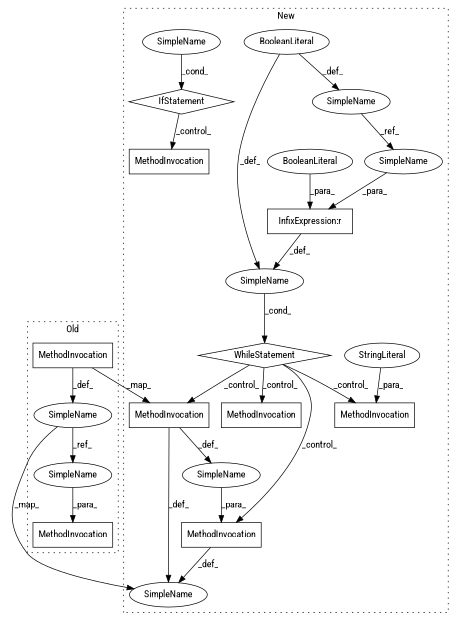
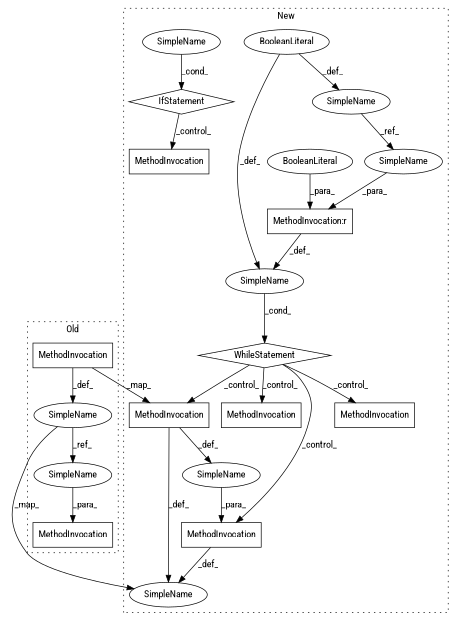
  digraph {
    fontname="Roboto Condensed"
    node [a=42 fontname="Roboto Condensed" l=7 shape=ellipse]
    edge [fontname="Roboto Condensed"]
    n1 [a=32 l="6,1" label=MethodInvocation s="224,251" shape=box]
    n2 [a=32 l="4,1" label=MethodInvocation s="295,306" shape=box]
    n3 [label=SimpleName s=299]
    n4 [label=SimpleName s=216]
    n5 [a=9 l=4 label=BooleanLiteral s=199]
    n6 [a=9 l=4 label=BooleanLiteral s=176]
    n7 [a=25 l="4,2" label=IfStatement s="708,720" shape=diamond]
    n8 [a=32 l="6,1" label=MethodInvocation s="325,352" shape=box]
    n9 [a=32 label=MethodInvocation s=810 shape=box]
    n10 [a=32 label=MethodInvocation s=479 shape=box]
    n11 [a=32 l="6,1" label=MethodInvocation s="420,470" shape=box]
    n12 [a=32 l="4,1" label=MethodInvocation s="321,353" shape=box]
    n13 [label=SimpleName s=313]
    n14 [label=SimpleName l=""]
    n15 [label=SimpleName l=""]
    n16 [l=1 label=SimpleName s=174]
    n17 [label=SimpleName l=""]
    n18 [l=1 label=SimpleName s=194]
-   n19 [a=45 l=44 label=StringLiteral s=426]
    n20 [a=61 l="7,2" label=WhileStatement s="186,204" shape=diamond]
-   n21 [a=27 l=4 label="InfixExpression:r" s=195 shape=box]
+   n21 [a=27 l=4 label="MethodInvocation:r" s=195 shape=box]
    subgraph cluster_1 {
      label=Old
      style=dotted
      n1
      n2
      n3
      n4
    }
    subgraph cluster_2 {
      label=New
      style=dotted
      n5
      n6
      n7
      n8
      n9
      n10
      n11
      n12
      n13
      n14
      n15
      n16
      n17
      n18
-     n19
      n20
      n21
    }
    n1 -> n4 [label=_def_]
    n1 -> n8 [label=_map_]
    n3 -> n2 [label=_para_]
    n4 -> n3 [label=_ref_]
    n4 -> n13 [label=_map_]
    n5 -> n21 [label=_para_]
    n6 -> n16 [label=_def_]
    n6 -> n17 [label=_def_]
    n7 -> n9 [label=_control_]
    n8 -> n13 [label=_def_]
    n8 -> n14 [label=_def_]
    n12 -> n13 [label=_def_]
    n14 -> n12 [label=_para_]
    n15 -> n7 [label=_cond_]
    n16 -> n18 [label=_ref_]
    n17 -> n20 [label=_cond_]
    n18 -> n21 [label=_para_]
-   n19 -> n11 [label=_para_]
    n20 -> n8 [label=_control_]
    n20 -> n10 [label=_control_]
    n20 -> n11 [label=_control_]
    n20 -> n12 [label=_control_]
    n21 -> n17 [label=_def_]
  }
